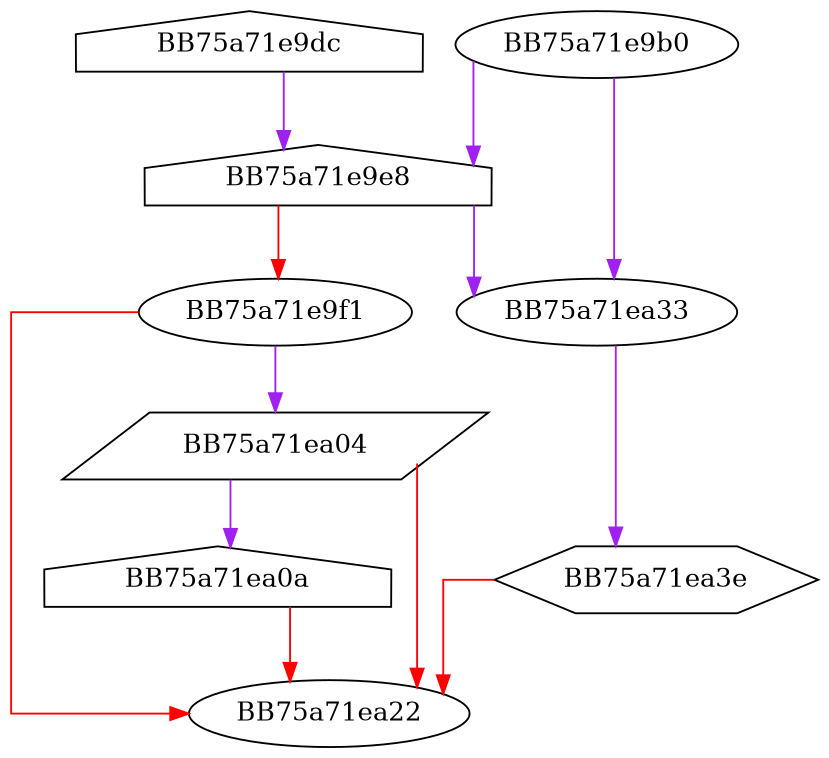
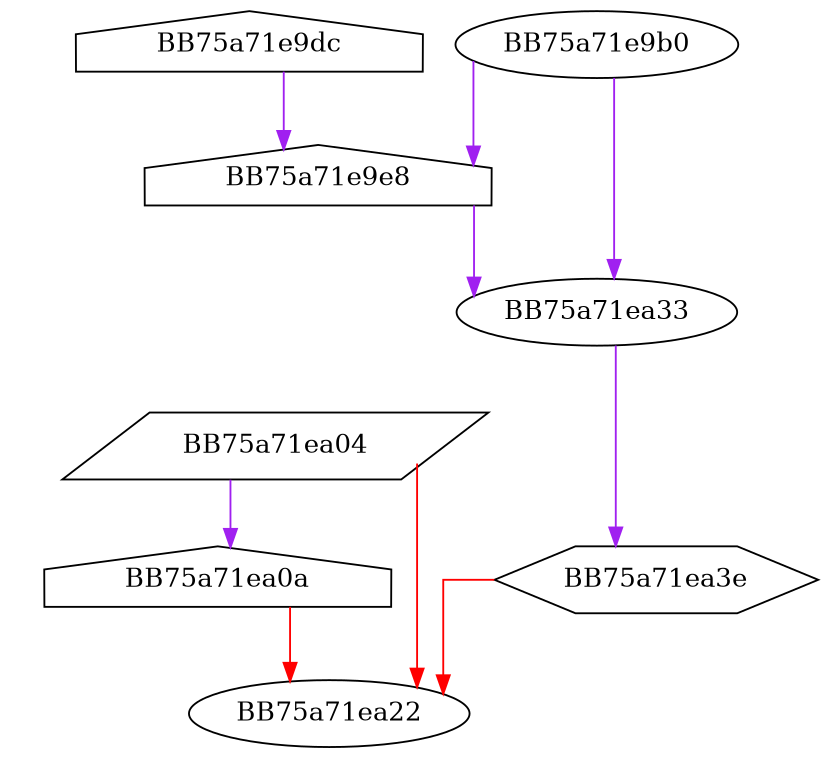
  digraph {
    splines=ortho
    node [shape=ellipse]
    edge [color=purple]
    BB75a71e9e8 [shape=house]
    BB75a71e9b0
    BB75a71ea33
-   BB75a71e9f1
    BB75a71e9dc [shape=house]
    BB75a71ea3e [shape=hexagon]
    BB75a71ea22
    BB75a71ea04 [shape=parallelogram]
    BB75a71ea0a [shape=house]
    BB75a71e9e8 -> BB75a71ea33
-   BB75a71e9e8 -> BB75a71e9f1 [color=red]
    BB75a71e9b0 -> BB75a71e9e8
    BB75a71e9b0 -> BB75a71ea33
    BB75a71ea33 -> BB75a71ea3e
-   BB75a71e9f1 -> BB75a71ea22 [color=red]
-   BB75a71e9f1 -> BB75a71ea04
    BB75a71e9dc -> BB75a71e9e8
    BB75a71ea3e -> BB75a71ea22 [color=red]
    BB75a71ea04 -> BB75a71ea22 [color=red]
    BB75a71ea04 -> BB75a71ea0a
    BB75a71ea0a -> BB75a71ea22 [color=red]
  }
